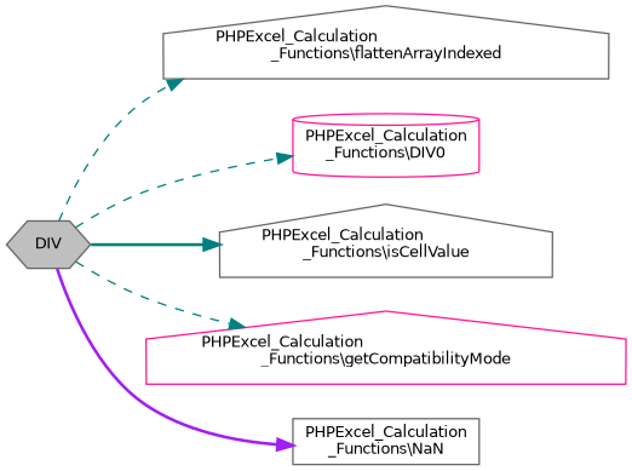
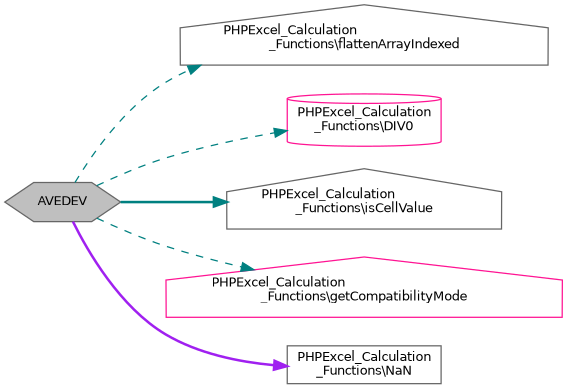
  digraph {
    rankdir=LR
    node [color=gray40 fillcolor=white fontname=Helvetica fontsize=10 shape=house style=filled]
    edge [color=teal fontname=Helvetica fontsize=10 labelfontname=Helvetica labelfontsize=10 style=dashed]
-   n1 [fillcolor=grey75 fontcolor=black height=0.2 label=DIV shape=hexagon width=0.4]
+   n1 [fillcolor=grey75 fontcolor=black height=0.2 label=AVEDEV shape=hexagon width=0.4]
    n2 [height=0.2 label="PHPExcel_Calculation\l_Functions\\flattenArrayIndexed" width=0.4]
    n3 [color=deeppink height=0.2 label="PHPExcel_Calculation\l_Functions\\DIV0" shape=cylinder width=0.4]
    n4 [height=0.2 label="PHPExcel_Calculation\l_Functions\\isCellValue" width=0.4]
    n5 [color=deeppink height=0.2 label="PHPExcel_Calculation\l_Functions\\getCompatibilityMode" width=0.4]
    Node5 [height=0.2 label="PHPExcel_Calculation\l_Functions\\NaN" shape=box width=0.4]
    n1 -> n2
    n1 -> n3
    n1 -> n4 [style=bold]
    n1 -> n5
    n1 -> Node5 [color=purple style=bold]
  }
